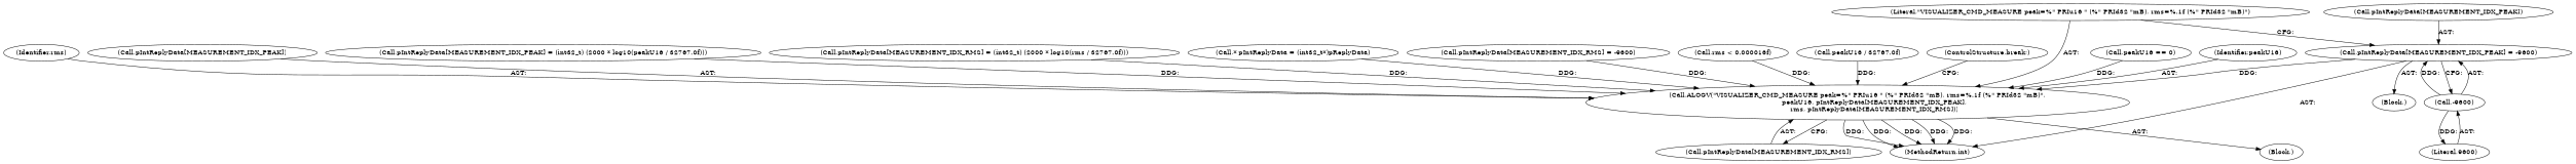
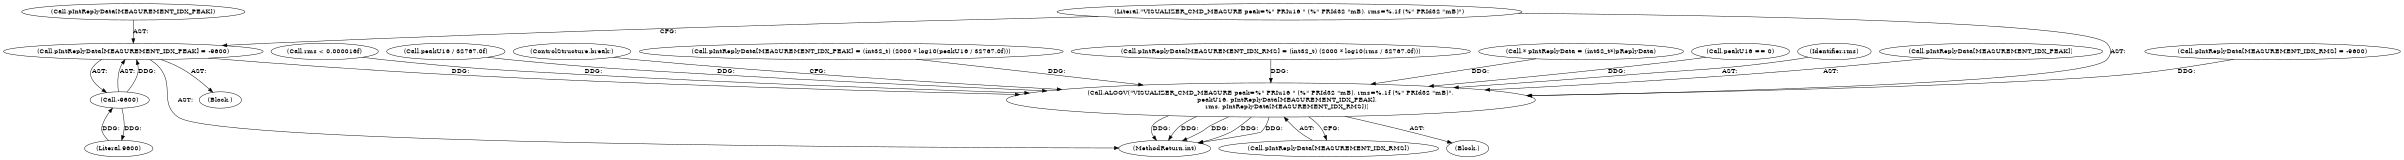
  digraph {
    n1 [label="(Call,pIntReplyData[MEASUREMENT_IDX_PEAK] = -9600)"]
    n2 [label="(Call,-9600)"]
    n3 [label="(Call,ALOGV(\"VISUALIZER_CMD_MEASURE peak=%\" PRIu16 \" (%\" PRId32 \"mB), rms=%.1f (%\" PRId32 \"mB)\",\n                peakU16, pIntReplyData[MEASUREMENT_IDX_PEAK],\n                rms, pIntReplyData[MEASUREMENT_IDX_RMS]))"]
    n4 [label="(Block,)"]
    n5 [label="(MethodReturn,int)"]
    n6 [label="(Literal,9600)"]
    n7 [label="(Block,)"]
    n8 [label="(Call,pIntReplyData[MEASUREMENT_IDX_RMS])"]
-   n9 [label="(Identifier,peakU16)"]
    n10 [label="(Call,pIntReplyData[MEASUREMENT_IDX_PEAK])"]
    n11 [label="(Identifier,rms)"]
    n12 [label="(Call,pIntReplyData[MEASUREMENT_IDX_PEAK])"]
    n13 [label="(Literal,\"VISUALIZER_CMD_MEASURE peak=%\" PRIu16 \" (%\" PRId32 \"mB), rms=%.1f (%\" PRId32 \"mB)\")"]
    n14 [label="(Call,pIntReplyData[MEASUREMENT_IDX_RMS] = -9600)"]
    n15 [label="(Call,rms < 0.000016f)"]
    n16 [label="(Call,peakU16 / 32767.0f)"]
    n17 [label="(ControlStructure,break;)"]
    n18 [label="(Call,pIntReplyData[MEASUREMENT_IDX_PEAK] = (int32_t) (2000 * log10(peakU16 / 32767.0f)))"]
    n19 [label="(Call,pIntReplyData[MEASUREMENT_IDX_RMS] = (int32_t) (2000 * log10(rms / 32767.0f)))"]
    n20 [label="(Call,* pIntReplyData = (int32_t*)pReplyData)"]
    n21 [label="(Call,peakU16 == 0)"]
-   n1 -> n2 [label="CFG: "]
+   n1 -> n2 [label="AST: "]
    n1 -> n3 [label="DDG: "]
    n1 -> n4 [label="AST: "]
    n1 -> n5 [label="AST: "]
    n2 -> n1 [label="AST: "]
    n2 -> n1 [label="DDG: "]
    n2 -> n6 [label="DDG: "]
    n3 -> n5 [label="DDG: "]
    n3 -> n5 [label="DDG: "]
    n3 -> n5 [label="DDG: "]
    n3 -> n5 [label="DDG: "]
    n3 -> n5 [label="DDG: "]
    n3 -> n7 [label="AST: "]
    n3 -> n8 [label="CFG: "]
-   n6 -> n2 [label="AST: "]
+   n6 -> n2 [label="DDG: "]
    n8 -> n3 [label="AST: "]
-   n9 -> n3 [label="AST: "]
    n10 -> n1 [label="AST: "]
    n11 -> n3 [label="AST: "]
    n12 -> n3 [label="AST: "]
    n13 -> n1 [label="CFG: "]
    n13 -> n3 [label="AST: "]
    n14 -> n3 [label="DDG: "]
    n15 -> n3 [label="DDG: "]
    n16 -> n3 [label="DDG: "]
    n17 -> n3 [label="CFG: "]
    n18 -> n3 [label="DDG: "]
    n19 -> n3 [label="DDG: "]
    n20 -> n3 [label="DDG: "]
    n21 -> n3 [label="DDG: "]
  }
